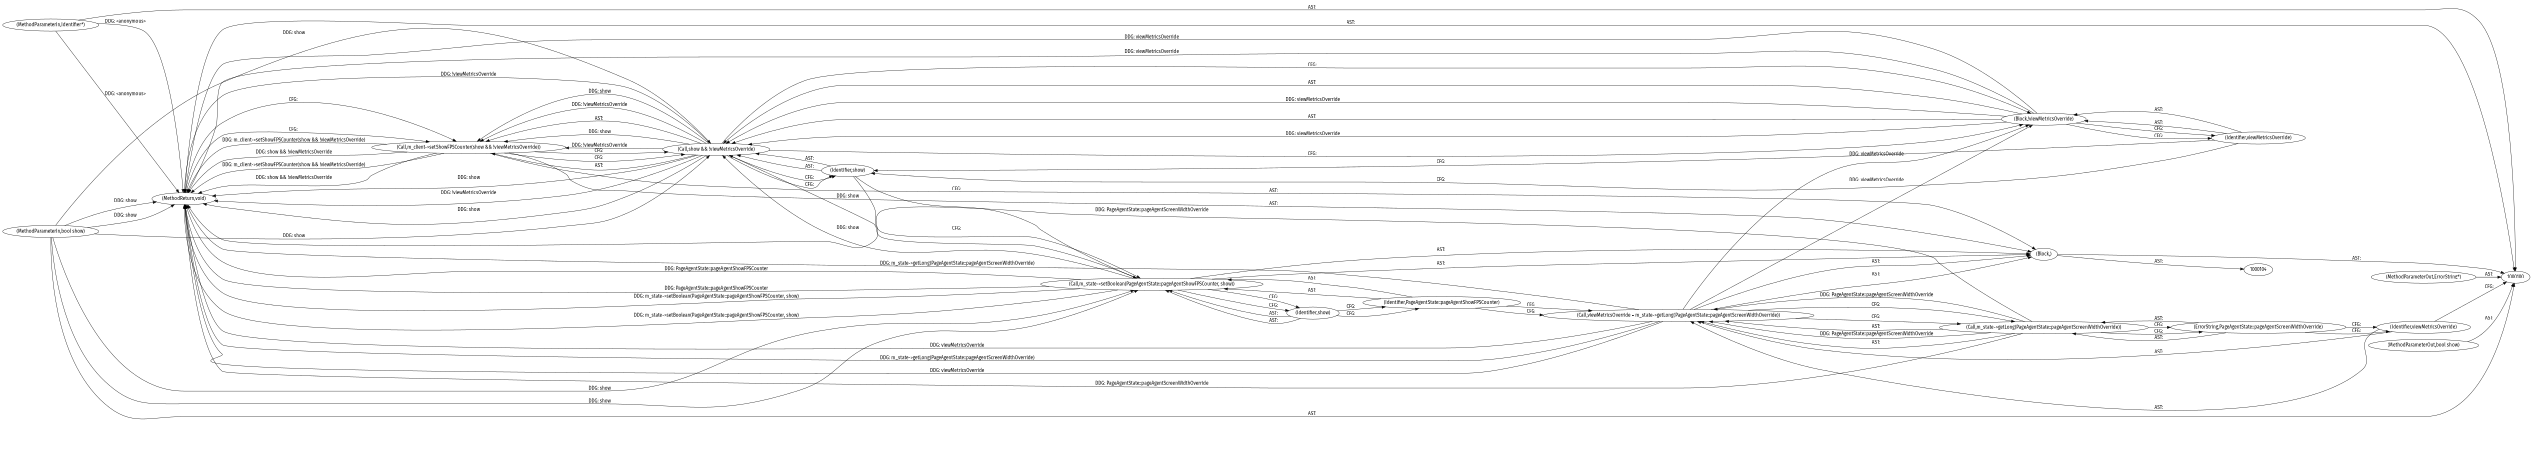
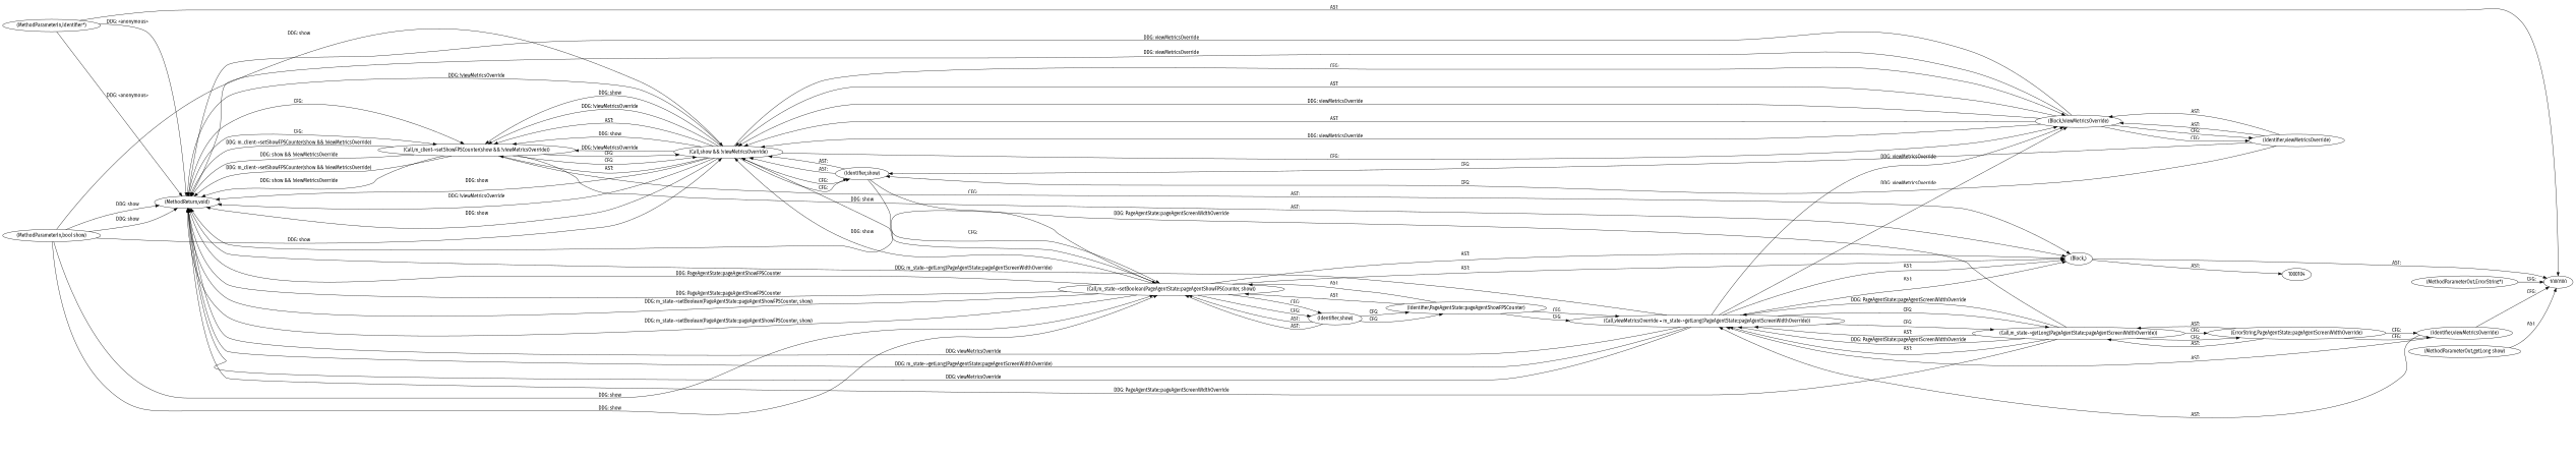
  digraph {
    fontname="Fira Sans"
    rankdir=LR
    node [fontname="Fira Sans"]
    edge [fontname="Fira Sans"]
    n1 [label="(MethodReturn,void)"]
    n2 [label="(Call,m_client->setShowFPSCounter(show && !viewMetricsOverride))"]
    1000100
    n4 [label="(Call,show && !viewMetricsOverride)"]
    n5 [label="(Block,)"]
    n6 [label="(MethodParameterIn,Identifier*)"]
    n7 [label="(MethodParameterOut,ErrorString*)"]
    n8 [label="(MethodParameterIn,bool show)"]
    n9 [label="(Call,m_state->setBoolean(PageAgentState::pageAgentShowFPSCounter, show))"]
    n10 [label="(Identifier,show)"]
    n11 [label="(Block,!viewMetricsOverride)"]
    n12 [label="(Identifier,show)"]
-   n13 [label="(MethodParameterOut,bool show)"]
+   n13 [label="(MethodParameterOut,getLong show)"]
    1000104
    n15 [label="(Call,viewMetricsOverride = m_state->getLong(PageAgentState::pageAgentScreenWidthOverride))"]
    n16 [label="(Call,m_state->getLong(PageAgentState::pageAgentScreenWidthOverride))"]
    n17 [label="(ErrorString,PageAgentState::pageAgentScreenWidthOverride)"]
    n18 [label="(Identifier,viewMetricsOverride)"]
    n19 [label="(Identifier,viewMetricsOverride)"]
    n20 [label="(Identifier,PageAgentState::pageAgentShowFPSCounter)"]
    n1 -> n2 [label="CFG: "]
    n1 -> n2 [label="CFG: "]
-   n1 -> 1000100 [label="AST: "]
    n2 -> n1 [label="DDG: m_client->setShowFPSCounter(show && !viewMetricsOverride)"]
    n2 -> n1 [label="DDG: show && !viewMetricsOverride"]
    n2 -> n1 [label="DDG: m_client->setShowFPSCounter(show && !viewMetricsOverride)"]
    n2 -> n1 [label="DDG: show && !viewMetricsOverride"]
    n2 -> n4 [label="CFG: "]
    n2 -> n4 [label="CFG: "]
    n2 -> n5 [label="AST: "]
    n2 -> n5 [label="AST: "]
    n4 -> n1 [label="DDG: show"]
    n4 -> n1 [label="DDG: !viewMetricsOverride"]
    n4 -> n1 [label="DDG: show"]
    n4 -> n1 [label="DDG: !viewMetricsOverride"]
    n4 -> n2 [label="AST: "]
    n4 -> n2 [label="DDG: show"]
    n4 -> n2 [label="DDG: !viewMetricsOverride"]
    n4 -> n2 [label="AST: "]
    n4 -> n2 [label="DDG: show"]
    n4 -> n2 [label="DDG: !viewMetricsOverride"]
    n4 -> n11 [label="CFG: "]
    n4 -> n11 [label="CFG: "]
    n4 -> n12 [label="CFG: "]
    n4 -> n12 [label="CFG: "]
    n5 -> 1000100 [label="AST: "]
    n5 -> 1000104 [label="AST: "]
    n6 -> n1 [label="DDG: <anonymous>"]
    n6 -> n1 [label="DDG: <anonymous>"]
    n6 -> 1000100 [label="AST: "]
-   n7 -> 1000100 [label="AST: "]
+   n7 -> 1000100 [label="CFG: "]
    n8 -> n1 [label="DDG: show"]
    n8 -> n1 [label="DDG: show"]
-   n8 -> 1000100 [label="AST: "]
    n8 -> n4 [label="DDG: show"]
    n8 -> n4 [label="DDG: show"]
    n8 -> n9 [label="DDG: show"]
    n8 -> n9 [label="DDG: show"]
    n9 -> n1 [label="DDG: PageAgentState::pageAgentShowFPSCounter"]
    n9 -> n1 [label="DDG: m_state->setBoolean(PageAgentState::pageAgentShowFPSCounter, show)"]
    n9 -> n1 [label="DDG: PageAgentState::pageAgentShowFPSCounter"]
    n9 -> n1 [label="DDG: m_state->setBoolean(PageAgentState::pageAgentShowFPSCounter, show)"]
    n9 -> n4 [label="DDG: show"]
    n9 -> n4 [label="DDG: show"]
    n9 -> n5 [label="AST: "]
    n9 -> n5 [label="AST: "]
    n9 -> n10 [label="CFG: "]
    n9 -> n10 [label="CFG: "]
    n10 -> n9 [label="AST: "]
    n10 -> n9 [label="AST: "]
    n10 -> n20 [label="CFG: "]
    n10 -> n20 [label="CFG: "]
    n11 -> n1 [label="DDG: viewMetricsOverride"]
    n11 -> n1 [label="DDG: viewMetricsOverride"]
    n11 -> n4 [label="AST: "]
    n11 -> n4 [label="DDG: viewMetricsOverride"]
    n11 -> n4 [label="AST: "]
    n11 -> n4 [label="DDG: viewMetricsOverride"]
    n11 -> n18 [label="CFG: "]
    n11 -> n18 [label="CFG: "]
    n12 -> n4 [label="AST: "]
    n12 -> n4 [label="AST: "]
    n12 -> n9 [label="CFG: "]
    n12 -> n9 [label="CFG: "]
    n13 -> 1000100 [label="AST: "]
    n15 -> n1 [label="DDG: m_state->getLong(PageAgentState::pageAgentScreenWidthOverride)"]
    n15 -> n1 [label="DDG: viewMetricsOverride"]
    n15 -> n1 [label="DDG: m_state->getLong(PageAgentState::pageAgentScreenWidthOverride)"]
    n15 -> n1 [label="DDG: viewMetricsOverride"]
    n15 -> n5 [label="AST: "]
    n15 -> n5 [label="AST: "]
    n15 -> n11 [label="DDG: viewMetricsOverride"]
    n15 -> n11 [label="DDG: viewMetricsOverride"]
    n15 -> n16 [label="CFG: "]
    n15 -> n16 [label="CFG: "]
    n16 -> n1 [label="DDG: PageAgentState::pageAgentScreenWidthOverride"]
    n16 -> n1 [label="DDG: PageAgentState::pageAgentScreenWidthOverride"]
    n16 -> n15 [label="AST: "]
    n16 -> n15 [label="DDG: PageAgentState::pageAgentScreenWidthOverride"]
    n16 -> n15 [label="AST: "]
    n16 -> n15 [label="DDG: PageAgentState::pageAgentScreenWidthOverride"]
    n16 -> n17 [label="CFG: "]
    n16 -> n17 [label="CFG: "]
    n17 -> n16 [label="AST: "]
    n17 -> n16 [label="AST: "]
    n17 -> n19 [label="CFG: "]
    n17 -> n19 [label="CFG: "]
    n18 -> n11 [label="AST: "]
    n18 -> n11 [label="AST: "]
    n18 -> n12 [label="CFG: "]
    n18 -> n12 [label="CFG: "]
    n19 -> 1000100 [label="CFG: "]
    n19 -> n15 [label="AST: "]
    n19 -> n15 [label="AST: "]
    n20 -> n9 [label="AST: "]
    n20 -> n9 [label="AST: "]
    n20 -> n15 [label="CFG: "]
    n20 -> n15 [label="CFG: "]
  }
